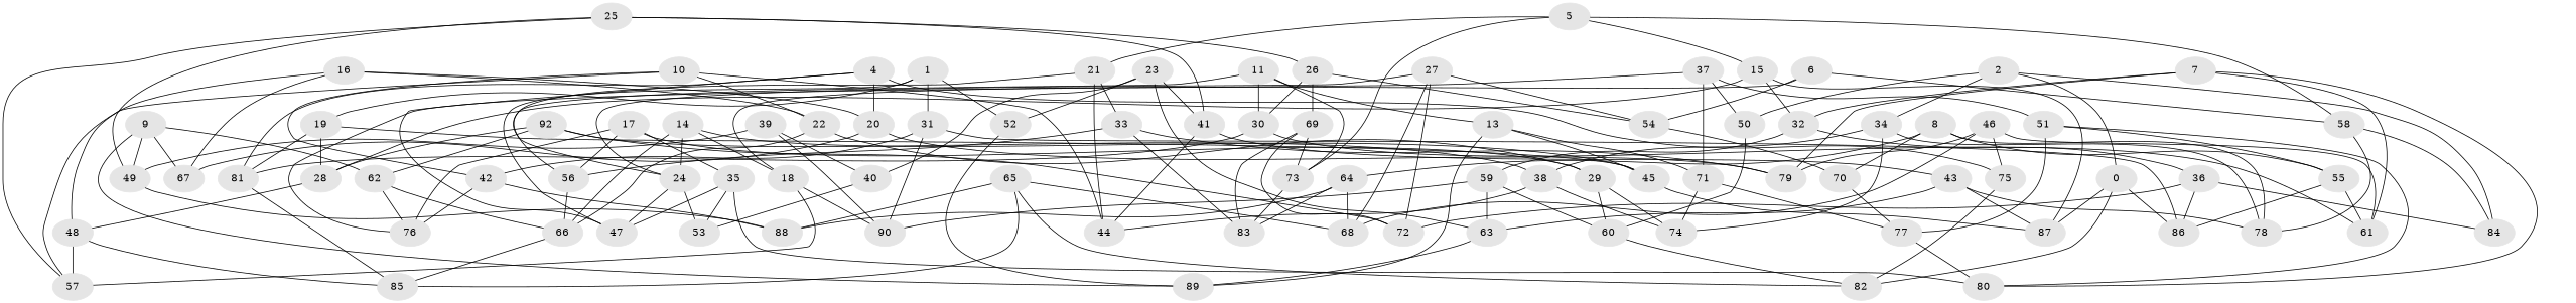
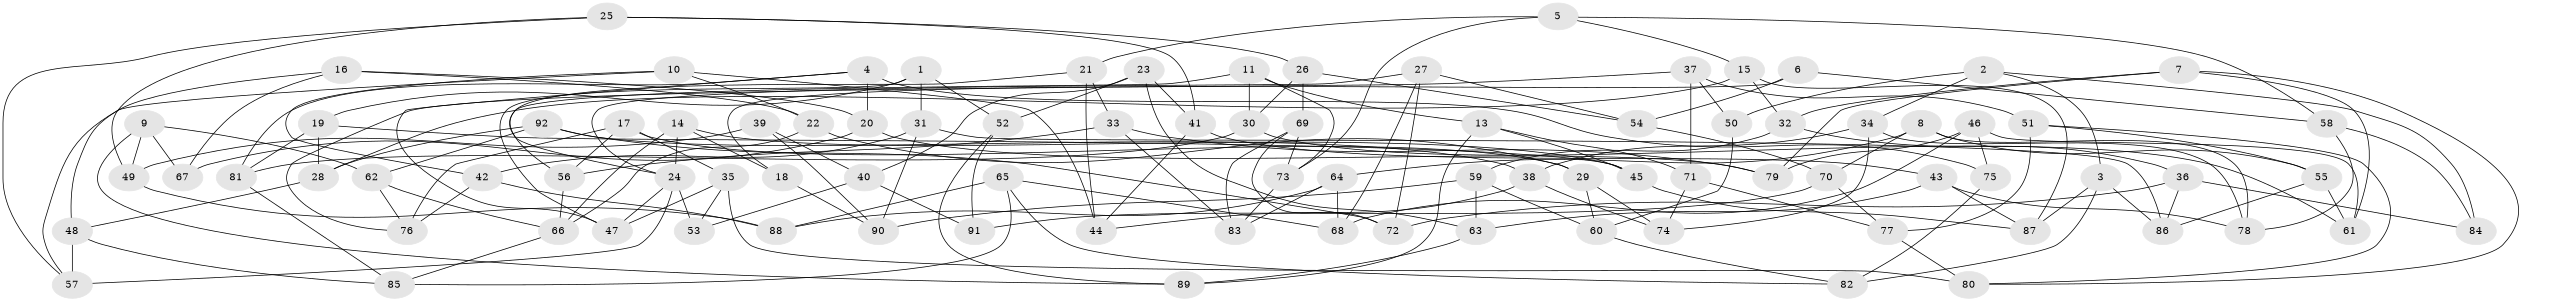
  graph {
    node [color=gray90 style=filled]
    1
    19
    31
    47
    52
    81
    28
    45
    86
    42
    90
    89
+   91
    2
-   3 [label=0]
+   3
    34
    50
    84
    82
    87
    78
    38
    74
    60
    4
    20
    75
    79
    67
    85
    5
    15
    21
    58
    73
    32
    44
    24
    33
    83
    6
    18
    54
    57
    70
    7
    61
    80
    36
    59
    8
    55
    64
    68
    88
    77
    9
    49
    62
    66
    76
    10
    22
    29
    11
    13
    30
    56
    71
    n70 [label=92]
    72
    48
    14
    53
    16
    17
    35
    23
    40
    41
    63
    43
    25
    26
    69
    27
    37
    51
    39
    46
    65
    1 -- 19
    1 -- 31
    1 -- 47
    1 -- 52
    19 -- 81
    19 -- 28
    19 -- 45
    31 -- 86
    31 -- 42
    31 -- 90
    52 -- 89
+   52 -- 91
    81 -- 85
    28 -- 48
    45 -- 87
    42 -- 88
    42 -- 76
    2 -- 3
    2 -- 34
    2 -- 50
    2 -- 84
    3 -- 86
    3 -- 82
    3 -- 87
    34 -- 78
    34 -- 38
    34 -- 74
    50 -- 60
    38 -- 74
    38 -- 44
    60 -- 82
    4 -- 47
    4 -- 81
    4 -- 20
    4 -- 75
    20 -- 79
    20 -- 67
    75 -- 82
    5 -- 15
    5 -- 21
    5 -- 58
    5 -- 73
    15 -- 28
    15 -- 87
    15 -- 32
    21 -- 44
    21 -- 24
    21 -- 33
    58 -- 84
    58 -- 78
    73 -- 83
    32 -- 36
    32 -- 59
    24 -- 47
    24 -- 53
    33 -- 79
    33 -- 83
    33 -- 56
    6 -- 58
    6 -- 18
    6 -- 54
    18 -- 90
-   18 -- 57
+   24 -- 57
    54 -- 70
+   70 -- 91
    70 -- 77
    7 -- 79
    7 -- 32
    7 -- 61
    7 -- 80
    36 -- 86
    36 -- 84
    36 -- 72
    59 -- 90
    59 -- 60
    59 -- 63
    8 -- 78
    8 -- 70
    8 -- 55
    8 -- 64
    55 -- 86
    55 -- 61
    64 -- 83
    64 -- 68
    64 -- 88
    77 -- 80
    9 -- 89
    9 -- 67
    9 -- 49
    9 -- 62
    49 -- 88
    62 -- 66
    62 -- 76
    66 -- 85
    10 -- 42
    10 -- 44
    10 -- 57
    10 -- 22
    22 -- 66
    22 -- 29
    29 -- 74
    29 -- 60
    11 -- 73
    11 -- 13
    11 -- 30
    11 -- 56
    13 -- 45
    13 -- 89
    13 -- 71
    30 -- 81
    30 -- 61
    56 -- 66
    71 -- 74
    71 -- 77
    n70 -- 28
    n70 -- 38
    n70 -- 62
    n70 -- 72
    48 -- 85
    48 -- 57
    14 -- 45
    14 -- 24
    14 -- 18
    14 -- 66
    16 -- 20
    16 -- 67
    16 -- 22
    16 -- 48
    17 -- 76
    17 -- 29
    17 -- 56
    17 -- 35
    35 -- 47
    35 -- 80
    35 -- 53
    23 -- 52
    23 -- 40
    23 -- 41
    23 -- 63
+   40 -- 91
    40 -- 53
    41 -- 44
    41 -- 43
    63 -- 89
    43 -- 87
    43 -- 78
    43 -- 63
    25 -- 57
    25 -- 49
    25 -- 41
    25 -- 26
    26 -- 54
    26 -- 30
    26 -- 69
    69 -- 73
    69 -- 83
    69 -- 72
    27 -- 24
    27 -- 54
    27 -- 68
    27 -- 72
    37 -- 50
    37 -- 76
    37 -- 71
    37 -- 51
    51 -- 80
    51 -- 55
    51 -- 77
    39 -- 90
    39 -- 49
    39 -- 40
    46 -- 75
    46 -- 79
    46 -- 61
    46 -- 68
    65 -- 82
    65 -- 85
    65 -- 68
    65 -- 88
  }
